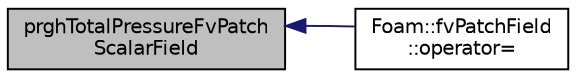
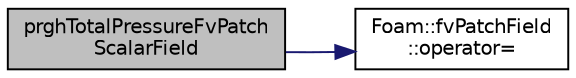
  digraph {
    rankdir=LR
    node [color=black fontname=Helvetica fontsize=10 shape=record]
    n1 [fillcolor=grey75 fontcolor=black height=0.2 label="prghTotalPressureFvPatch\lScalarField" style=filled width=0.4]
    n2 [height=0.2 label="Foam::fvPatchField\l::operator=" width=0.4]
-   n2 -> n1 [color=midnightblue fontname=Helvetica fontsize=10 labelfontname=Helvetica labelfontsize=10 style=solid]
+   n1 -> n2 [color=midnightblue fontname=Helvetica fontsize=10 labelfontname=Helvetica labelfontsize=10 style=solid]
  }
